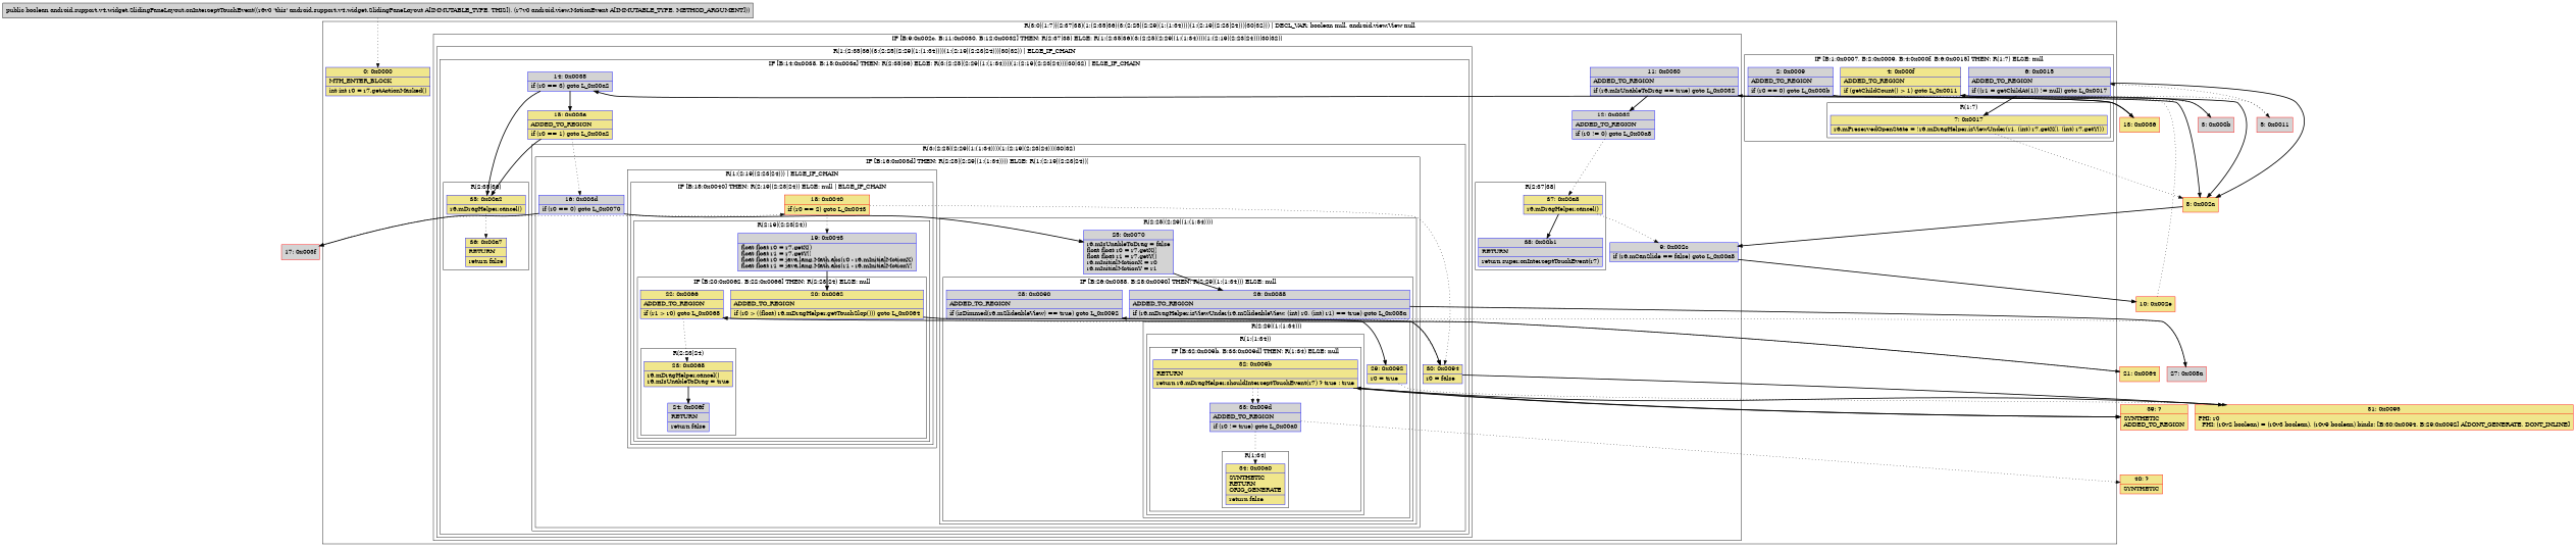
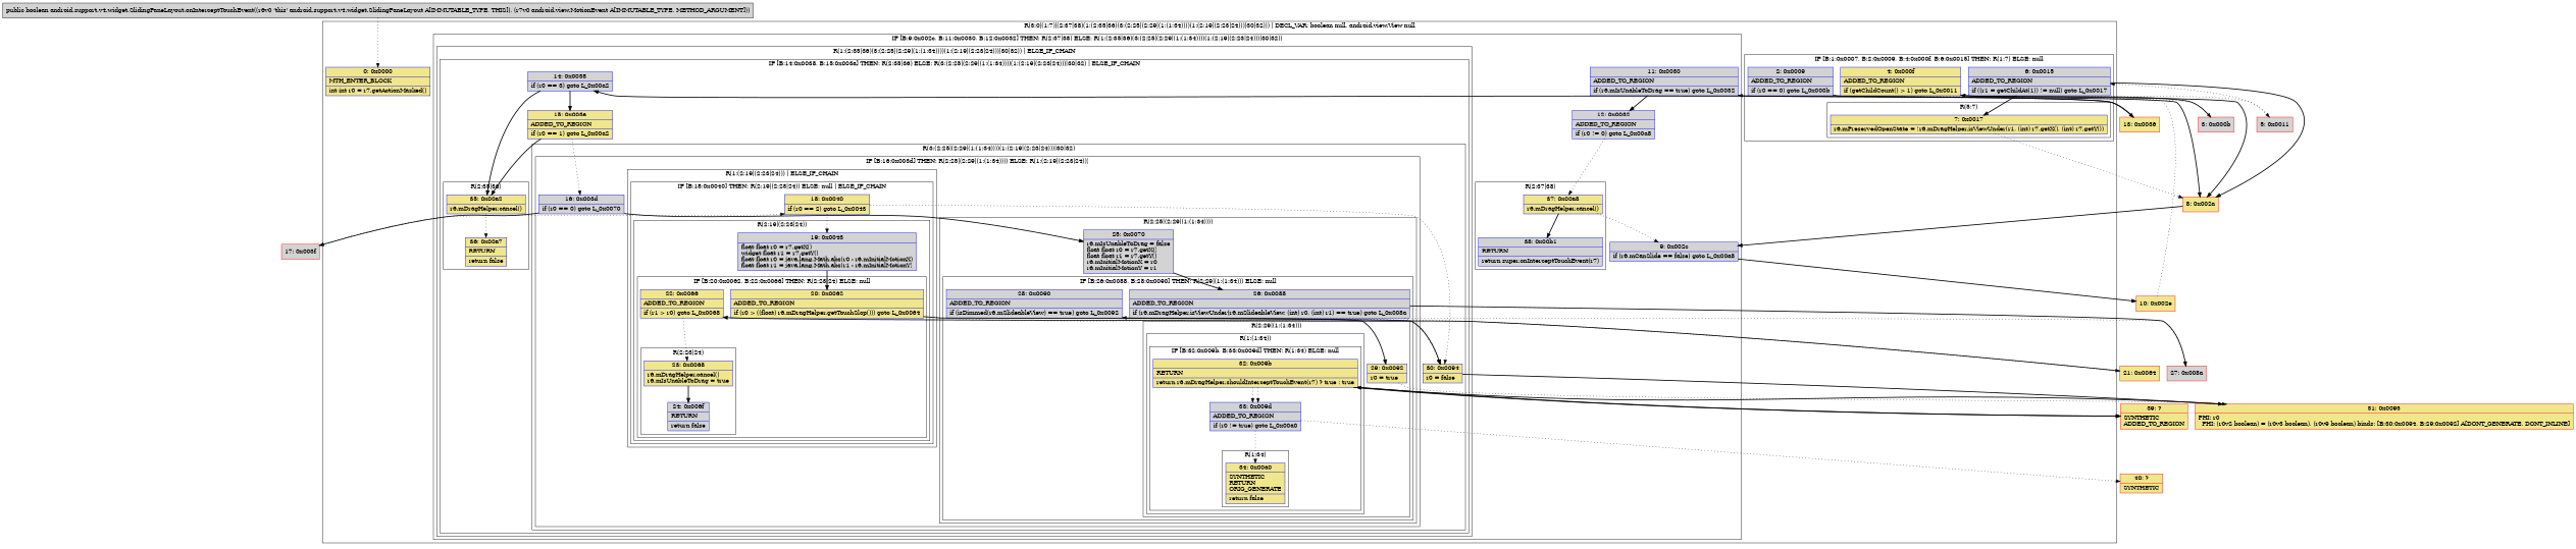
  digraph {
    node [color=blue fillcolor=khaki shape=record style=filled]
    edge [style=bold]
    n1 [label="{7\:\ 0x0017|r6.mPreservedOpenState = !r6.mDragHelper.isViewUnder(r1, (int) r7.getX(), (int) r7.getY())\l}"]
    n2 [fillcolor=lightgrey label="{2\:\ 0x0009|ADDED_TO_REGION\l|if (r0 == 0) goto L_0x000b\l}"]
    n3 [label="{4\:\ 0x000f|ADDED_TO_REGION\l|if (getChildCount() \> 1) goto L_0x0011\l}"]
    n4 [fillcolor=lightgrey label="{6\:\ 0x0015|ADDED_TO_REGION\l|if ((r1 = getChildAt(1)) != null) goto L_0x0017\l}"]
    n5 [label="{37\:\ 0x00a8|r6.mDragHelper.cancel()\l}"]
    n6 [fillcolor=lightgrey label="{38\:\ 0x00b1|RETURN\l|return super.onInterceptTouchEvent(r7)\l}"]
    n7 [label="{35\:\ 0x00a2|r6.mDragHelper.cancel()\l}"]
    n8 [label="{36\:\ 0x00a7|RETURN\l|return false\l}"]
    n9 [label="{34\:\ 0x00a0|SYNTHETIC\lRETURN\lORIG_GENERATE\l|return false\l}"]
    n10 [label="{32\:\ 0x009b|RETURN\l|return r6.mDragHelper.shouldInterceptTouchEvent(r7) ? true : true\l}"]
    n11 [fillcolor=lightgrey label="{33\:\ 0x009d|ADDED_TO_REGION\l|if (r0 != true) goto L_0x00a0\l}"]
    n12 [label="{29\:\ 0x0092|r0 = true\l}"]
    n13 [fillcolor=lightgrey label="{26\:\ 0x0088|ADDED_TO_REGION\l|if (r6.mDragHelper.isViewUnder(r6.mSlideableView, (int) r0, (int) r1) == true) goto L_0x008a\l}"]
    n14 [fillcolor=lightgrey label="{28\:\ 0x0090|ADDED_TO_REGION\l|if (isDimmed(r6.mSlideableView) == true) goto L_0x0092\l}"]
    n15 [fillcolor=lightgrey label="{25\:\ 0x0070|r6.mIsUnableToDrag = false\lfloat float r0 = r7.getX()\lfloat float r1 = r7.getY()\lr6.mInitialMotionX = r0\lr6.mInitialMotionY = r1\l}"]
    n16 [label="{23\:\ 0x0068|r6.mDragHelper.cancel()\lr6.mIsUnableToDrag = true\l}"]
    n17 [fillcolor=lightgrey label="{24\:\ 0x006f|RETURN\l|return false\l}"]
    n18 [label="{20\:\ 0x0062|ADDED_TO_REGION\l|if (r0 \> ((float) r6.mDragHelper.getTouchSlop())) goto L_0x0064\l}"]
    n19 [label="{22\:\ 0x0066|ADDED_TO_REGION\l|if (r1 \> r0) goto L_0x0068\l}"]
-   n20 [fillcolor=lightgrey label="{19\:\ 0x0043|float float r0 = r7.getX()\lfloat float r1 = r7.getY()\lfloat float r0 = java.lang.Math.abs(r0 \- r6.mInitialMotionX)\lfloat float r1 = java.lang.Math.abs(r1 \- r6.mInitialMotionY)\l}"]
-   n21 [color=red label="{18\:\ 0x0040|if (r0 == 2) goto L_0x0043\l}"]
+   n20 [fillcolor=lightgrey label="{19\:\ 0x0043|float float r0 = r7.getX()\lwidget float r1 = r7.getY()\lfloat float r0 = java.lang.Math.abs(r0 \- r6.mInitialMotionX)\lfloat float r1 = java.lang.Math.abs(r1 \- r6.mInitialMotionY)\l}"]
+   n21 [label="{18\:\ 0x0040|if (r0 == 2) goto L_0x0043\l}"]
    n22 [fillcolor=lightgrey label="{16\:\ 0x003d|if (r0 == 0) goto L_0x0070\l}"]
    n23 [label="{30\:\ 0x0094|r0 = false\l}"]
    n24 [fillcolor=lightgrey label="{14\:\ 0x0038|if (r0 == 3) goto L_0x00a2\l}"]
    n25 [label="{15\:\ 0x003a|ADDED_TO_REGION\l|if (r0 == 1) goto L_0x00a2\l}"]
    n26 [fillcolor=lightgrey label="{9\:\ 0x002c|if (r6.mCanSlide == false) goto L_0x00a8\l}"]
    n27 [fillcolor=lightgrey label="{11\:\ 0x0030|ADDED_TO_REGION\l|if (r6.mIsUnableToDrag == true) goto L_0x0032\l}"]
    n28 [fillcolor=lightgrey label="{12\:\ 0x0032|ADDED_TO_REGION\l|if (r0 != 0) goto L_0x00a8\l}"]
    n29 [label="{0\:\ 0x0000|MTH_ENTER_BLOCK\l|int int r0 = r7.getActionMasked()\l}"]
    n30 [color=red label="{8\:\ 0x002a}"]
    n31 [color=red fillcolor=lightgrey label="{3\:\ 0x000b}"]
    n32 [color=red fillcolor=lightgrey label="{5\:\ 0x0011}"]
    n33 [color=red label="{39\:\ ?|SYNTHETIC\lADDED_TO_REGION\l}"]
    n34 [color=red label="{40\:\ ?|SYNTHETIC\l}"]
    n35 [color=red label="{31\:\ 0x0095|PHI: r0 \l  PHI: (r0v2 boolean) = (r0v3 boolean), (r0v9 boolean) binds: [B:30:0x0094, B:29:0x0092] A[DONT_GENERATE, DONT_INLINE]\l}"]
    n36 [color=red fillcolor=lightgrey label="{27\:\ 0x008a}"]
    n37 [color=red label="{21\:\ 0x0064}"]
    n38 [color=red fillcolor=lightgrey label="{17\:\ 0x003f}"]
    n39 [color=red label="{10\:\ 0x002e}"]
    n40 [color=red label="{13\:\ 0x0036}"]
    n41 [fillcolor=lightgrey label="{public boolean android.support.v4.widget.SlidingPaneLayout.onInterceptTouchEvent((r6v0 'this' android.support.v4.widget.SlidingPaneLayout A[IMMUTABLE_TYPE, THIS]), (r7v0 android.view.MotionEvent A[IMMUTABLE_TYPE, METHOD_ARGUMENT])) }" color=""]
    subgraph cluster_1 {
      label="R(3:0|(1:7)|(2:37|38)(1:(2:35|36)(3:(2:25|(2:29|(1:(1:34))))(1:(2:19|(2:23|24)))|30|32))) | DECL_VAR: boolean null, android.view.View null\l"
      n29
      subgraph cluster_2 {
        label="IF [B:1:0x0007, B:2:0x0009, B:4:0x000f, B:6:0x0015] THEN: R(1:7) ELSE: null"
        n2
        n3
        n4
        subgraph cluster_3 {
-         label="R(1:7)"
+         label="R(5:7)"
          n1
        }
      }
      subgraph cluster_4 {
        label="IF [B:9:0x002c, B:11:0x0030, B:12:0x0032] THEN: R(2:37|38) ELSE: R(1:(2:35|36)(3:(2:25|(2:29|(1:(1:34))))(1:(2:19|(2:23|24)))|30|32))"
        n26
        n27
        n28
        subgraph cluster_5 {
          label="R(2:37|38)"
          n5
          n6
        }
        subgraph cluster_6 {
          label="R(1:(2:35|36)(3:(2:25|(2:29|(1:(1:34))))(1:(2:19|(2:23|24)))|30|32)) | ELSE_IF_CHAIN\l"
          subgraph cluster_7 {
            label="IF [B:14:0x0038, B:15:0x003a] THEN: R(2:35|36) ELSE: R(3:(2:25|(2:29|(1:(1:34))))(1:(2:19|(2:23|24)))|30|32) | ELSE_IF_CHAIN\l"
            n24
            n25
            subgraph cluster_8 {
              label="R(2:35|36)"
              n7
              n8
            }
            subgraph cluster_9 {
              label="R(3:(2:25|(2:29|(1:(1:34))))(1:(2:19|(2:23|24)))|30|32)"
              n23
              subgraph cluster_10 {
                label="IF [B:16:0x003d] THEN: R(2:25|(2:29|(1:(1:34)))) ELSE: R(1:(2:19|(2:23|24)))"
                n22
                subgraph cluster_11 {
                  label="R(2:25|(2:29|(1:(1:34))))"
                  n15
                  subgraph cluster_12 {
                    label="IF [B:26:0x0088, B:28:0x0090] THEN: R(2:29|(1:(1:34))) ELSE: null"
                    n13
                    n14
                    subgraph cluster_13 {
                      label="R(2:29|(1:(1:34)))"
                      n12
                      subgraph cluster_14 {
                        label="R(1:(1:34))"
                        subgraph cluster_15 {
                          label="IF [B:32:0x009b, B:33:0x009d] THEN: R(1:34) ELSE: null"
                          n10
                          n11
                          subgraph cluster_16 {
                            label="R(1:34)"
                            n9
                          }
                        }
                      }
                    }
                  }
                }
                subgraph cluster_17 {
                  label="R(1:(2:19|(2:23|24))) | ELSE_IF_CHAIN\l"
                  subgraph cluster_18 {
                    label="IF [B:18:0x0040] THEN: R(2:19|(2:23|24)) ELSE: null | ELSE_IF_CHAIN\l"
                    n21
                    subgraph cluster_19 {
                      label="R(2:19|(2:23|24))"
                      n20
                      subgraph cluster_20 {
                        label="IF [B:20:0x0062, B:22:0x0066] THEN: R(2:23|24) ELSE: null"
                        n18
                        n19
                        subgraph cluster_21 {
                          label="R(2:23|24)"
                          n16
                          n17
                        }
                      }
                    }
                  }
                }
              }
            }
          }
        }
      }
    }
    n1 -> n30 [style=dotted]
    n2 -> n30
    n2 -> n31 [style=dotted]
    n3 -> n30
    n3 -> n32 [style=dotted]
    n4 -> n1
    n4 -> n30
    n5 -> n6
    n5 -> n26 [style=dotted]
    n7 -> n8 [style=dotted]
    n10 -> n11 [style=dotted]
    n10 -> n11 [style=dotted]
    n10 -> n33
    n10 -> n33
    n11 -> n9 [style=dotted]
    n11 -> n34 [style=dotted]
    n12 -> n35 [style=dotted]
    n13 -> n23 [style=dotted]
    n13 -> n36
    n14 -> n12
    n14 -> n23 [style=dotted]
    n15 -> n13
    n16 -> n17
    n18 -> n23
    n18 -> n37 [style=dotted]
    n19 -> n16 [style=dotted]
    n20 -> n18
    n21 -> n20 [style=dotted]
    n21 -> n23 [style=dotted]
    n22 -> n15
    n22 -> n38
    n23 -> n35
    n24 -> n7
    n24 -> n25
    n25 -> n7
    n25 -> n22 [style=dotted]
    n26 -> n39
    n27 -> n28
    n27 -> n40
    n28 -> n5 [style=dotted]
    n30 -> n26
    n31 -> n3
    n32 -> n4 [style=dotted]
    n35 -> n10
    n36 -> n14 [style=dotted]
    n37 -> n19
    n38 -> n21 [style=dotted]
    n39 -> n27 [style=dotted]
    n40 -> n24
    n41 -> n29 [style=dotted]
  }
